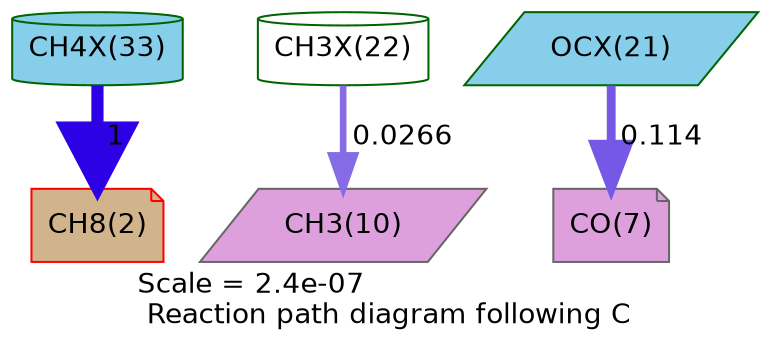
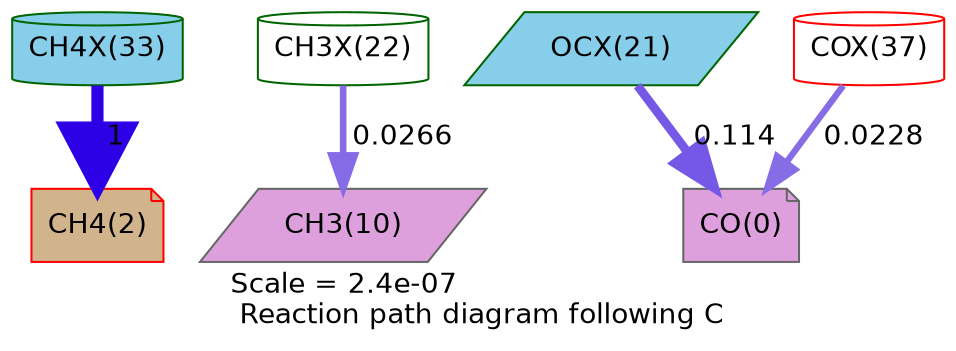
  digraph {
    fontname=Helvetica
    label="Scale = 2.4e-07\l Reaction path diagram following C"
    node [color=darkgreen fillcolor=skyblue fontname=Helvetica shape=cylinder style=filled]
    edge [fontname=Helvetica]
-   n1 [color=red fillcolor=tan label="CH8(2)" shape=note]
+   n1 [color=red fillcolor=tan label="CH4(2)" shape=note]
    n2 [label="CH4X(33)"]
    n3 [fillcolor=white label="CH3X(22)"]
    n4 [color=gray40 fillcolor=plum label="CH3(10)" shape=parallelogram]
    n5 [label="OCX(21)" shape=parallelogram]
-   n6 [color=gray40 fillcolor=plum label="CO(7)" shape=note]
+   n6 [color=gray40 fillcolor=plum label="CO(0)" shape=note]
+   n7 [color=red fillcolor=white label="COX(37)"]
    n2 -> n1 [arrowsize=3 color="0.7, 1.5, 0.9" label=" 1" penwidth=6]
    n3 -> n4 [arrowsize=1.63 color="0.7, 0.527, 0.9" label=" 0.0266" penwidth=3.26]
    n5 -> n6 [arrowsize=2.18 color="0.7, 0.614, 0.9" label=" 0.114" penwidth=4.36]
+   n7 -> n6 [arrowsize=1.57 color="0.7, 0.523, 0.9" label=" 0.0228" penwidth=3.14]
  }
